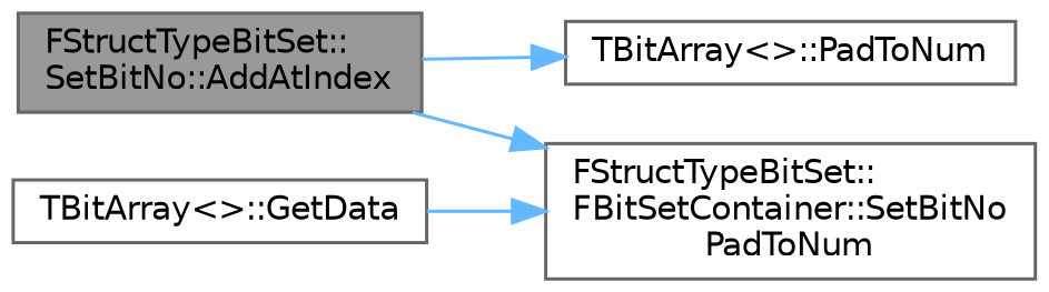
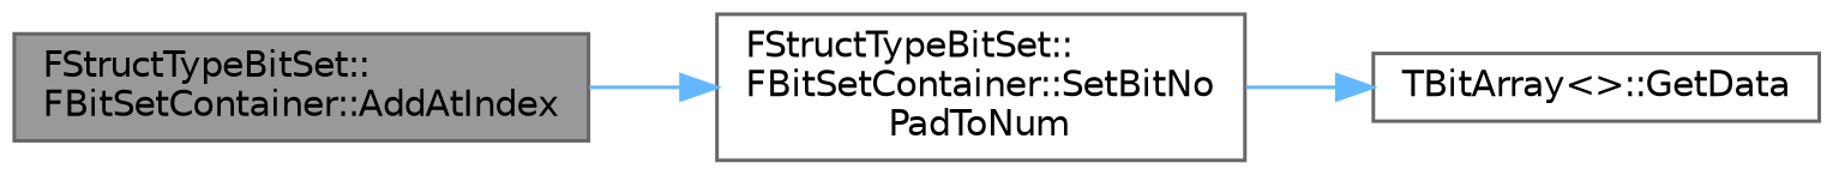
  digraph {
    rankdir=LR
    node [color=grey40 fillcolor=white fontname=Helvetica fontsize=10 shape=box style=filled]
    edge [color=steelblue1 fontname=Helvetica fontsize=10 labelfontname=Helvetica labelfontsize=10 style=solid]
-   n1 [color=gray40 fillcolor=grey60 fontcolor=black height=0.2 label="FStructTypeBitSet::\lSetBitNo::AddAtIndex" width=0.4]
-   n2 [height=0.2 label="TBitArray\<\>::PadToNum" width=0.4]
+   n1 [color=gray40 fillcolor=grey60 fontcolor=black height=0.2 label="FStructTypeBitSet::\lFBitSetContainer::AddAtIndex" width=0.4]
    n3 [height=0.2 label="FStructTypeBitSet::\lFBitSetContainer::SetBitNo\lPadToNum" width=0.4]
    n4 [height=0.2 label="TBitArray\<\>::GetData" width=0.4]
-   n1 -> n2
    n1 -> n3
-   n4 -> n3
+   n3 -> n4
  }
